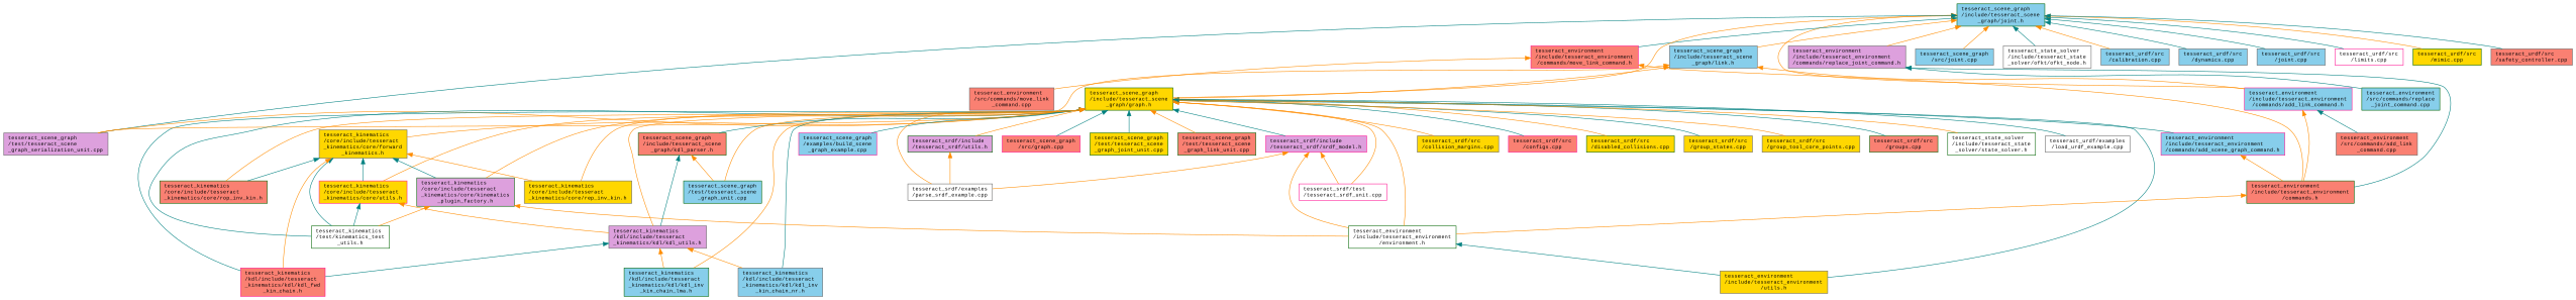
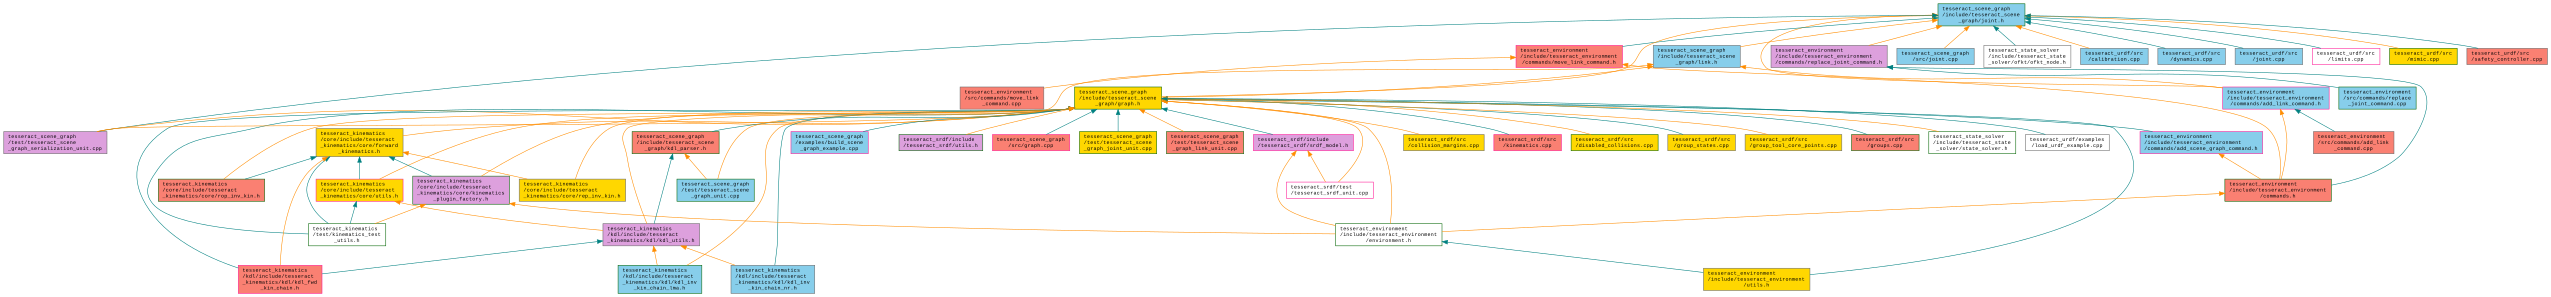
  digraph {
    fontname="Liberation Mono"
    node [color=gray40 fillcolor=skyblue fontname="Liberation Mono" fontsize=10 shape=box style=filled]
    edge [color=darkorange dir=back fontname="Liberation Mono" fontsize=10 labelfontname=Helvetica labelfontsize=10 style=solid]
    n1 [color=darkgreen fontcolor=black height=0.2 label="tesseract_scene_graph\l/include/tesseract_scene\l_graph/joint.h" width=0.4]
    n2 [color=deeppink height=0.2 label="tesseract_environment\l/include/tesseract_environment\l/commands/add_link_command.h" width=0.4]
    n3 [color=deeppink fillcolor=salmon height=0.2 label="tesseract_environment\l/include/tesseract_environment\l/commands/move_link_command.h" width=0.4]
    n4 [fillcolor=plum height=0.2 label="tesseract_environment\l/include/tesseract_environment\l/commands/replace_joint_command.h" width=0.4]
    n5 [color=darkgreen fillcolor=gold height=0.2 label="tesseract_scene_graph\l/include/tesseract_scene\l_graph/graph.h" width=0.4]
    n6 [fillcolor=plum height=0.2 label="tesseract_scene_graph\l/test/tesseract_scene\l_graph_serialization_unit.cpp" width=0.4]
    n7 [height=0.2 label="tesseract_scene_graph\l/include/tesseract_scene\l_graph/link.h" width=0.4]
    n8 [height=0.2 label="tesseract_scene_graph\l/src/joint.cpp" width=0.4]
    n9 [fillcolor=white height=0.2 label="tesseract_state_solver\l/include/tesseract_state\l_solver/ofkt/ofkt_node.h" width=0.4]
    n10 [height=0.2 label="tesseract_urdf/src\l/calibration.cpp" width=0.4]
    n11 [height=0.2 label="tesseract_urdf/src\l/dynamics.cpp" width=0.4]
    n12 [height=0.2 label="tesseract_urdf/src\l/joint.cpp" width=0.4]
    n13 [color=deeppink fillcolor=white height=0.2 label="tesseract_urdf/src\l/limits.cpp" width=0.4]
    n14 [color=darkgreen fillcolor=gold height=0.2 label="tesseract_urdf/src\l/mimic.cpp" width=0.4]
    n15 [fillcolor=salmon height=0.2 label="tesseract_urdf/src\l/safety_controller.cpp" width=0.4]
    n16 [color=darkgreen fillcolor=salmon height=0.2 label="tesseract_environment\l/include/tesseract_environment\l/commands.h" width=0.4]
    n17 [fillcolor=salmon height=0.2 label="tesseract_environment\l/src/commands/add_link\l_command.cpp" width=0.4]
    n18 [fillcolor=salmon height=0.2 label="tesseract_environment\l/src/commands/move_link\l_command.cpp" width=0.4]
    n19 [color=darkgreen height=0.2 label="tesseract_environment\l/src/commands/replace\l_joint_command.cpp" width=0.4]
    n20 [color=darkgreen fillcolor=white height=0.2 label="tesseract_environment\l/include/tesseract_environment\l/environment.h" width=0.4]
    n21 [fillcolor=gold height=0.2 label="tesseract_environment\l/include/tesseract_environment\l/utils.h" width=0.4]
    n22 [color=deeppink height=0.2 label="tesseract_environment\l/include/tesseract_environment\l/commands/add_scene_graph_command.h" width=0.4]
    n23 [fillcolor=gold height=0.2 label="tesseract_kinematics\l/core/include/tesseract\l_kinematics/core/forward\l_kinematics.h" width=0.4]
    n24 [color=darkgreen fillcolor=plum height=0.2 label="tesseract_kinematics\l/core/include/tesseract\l_kinematics/core/kinematics\l_plugin_factory.h" width=0.4]
    n25 [color=darkgreen fillcolor=white height=0.2 label="tesseract_kinematics\l/test/kinematics_test\l_utils.h" width=0.4]
    n26 [fillcolor=gold height=0.2 label="tesseract_kinematics\l/core/include/tesseract\l_kinematics/core/rep_inv_kin.h" width=0.4]
    n27 [color=darkgreen fillcolor=salmon height=0.2 label="tesseract_kinematics\l/core/include/tesseract\l_kinematics/core/rop_inv_kin.h" width=0.4]
    n28 [color=deeppink fillcolor=gold height=0.2 label="tesseract_kinematics\l/core/include/tesseract\l_kinematics/core/utils.h" width=0.4]
    n29 [fillcolor=plum height=0.2 label="tesseract_kinematics\l/kdl/include/tesseract\l_kinematics/kdl/kdl_utils.h" width=0.4]
    n30 [color=deeppink fillcolor=salmon height=0.2 label="tesseract_kinematics\l/kdl/include/tesseract\l_kinematics/kdl/kdl_fwd\l_kin_chain.h" width=0.4]
    n31 [color=darkgreen height=0.2 label="tesseract_kinematics\l/kdl/include/tesseract\l_kinematics/kdl/kdl_inv\l_kin_chain_lma.h" width=0.4]
    n32 [height=0.2 label="tesseract_kinematics\l/kdl/include/tesseract\l_kinematics/kdl/kdl_inv\l_kin_chain_nr.h" width=0.4]
    n33 [color=deeppink height=0.2 label="tesseract_scene_graph\l/examples/build_scene\l_graph_example.cpp" width=0.4]
    n34 [color=darkgreen fillcolor=salmon height=0.2 label="tesseract_scene_graph\l/include/tesseract_scene\l_graph/kdl_parser.h" width=0.4]
    n35 [color=darkgreen height=0.2 label="tesseract_scene_graph\l/test/tesseract_scene\l_graph_unit.cpp" width=0.4]
    n36 [color=deeppink fillcolor=salmon height=0.2 label="tesseract_scene_graph\l/src/graph.cpp" width=0.4]
    n37 [color=darkgreen fillcolor=gold height=0.2 label="tesseract_scene_graph\l/test/tesseract_scene\l_graph_joint_unit.cpp" width=0.4]
    n38 [color=darkgreen fillcolor=salmon height=0.2 label="tesseract_scene_graph\l/test/tesseract_scene\l_graph_link_unit.cpp" width=0.4]
-   n39 [fillcolor=white height=0.2 label="tesseract_srdf/examples\l/parse_srdf_example.cpp" width=0.4]
    n40 [color=deeppink fillcolor=plum height=0.2 label="tesseract_srdf/include\l/tesseract_srdf/srdf_model.h" width=0.4]
    n41 [color=darkgreen fillcolor=plum height=0.2 label="tesseract_srdf/include\l/tesseract_srdf/utils.h" width=0.4]
    n42 [color=deeppink fillcolor=white height=0.2 label="tesseract_srdf/test\l/tesseract_srdf_unit.cpp" width=0.4]
    n43 [fillcolor=gold height=0.2 label="tesseract_srdf/src\l/collision_margins.cpp" width=0.4]
-   n44 [color=deeppink fillcolor=salmon height=0.2 label="tesseract_srdf/src\l/configs.cpp" width=0.4]
+   n44 [color=deeppink fillcolor=salmon height=0.2 label="tesseract_srdf/src\l/kinematics.cpp" width=0.4]
    n45 [color=darkgreen fillcolor=gold height=0.2 label="tesseract_srdf/src\l/disabled_collisions.cpp" width=0.4]
    n46 [fillcolor=gold height=0.2 label="tesseract_srdf/src\l/group_states.cpp" width=0.4]
    n47 [fillcolor=gold height=0.2 label="tesseract_srdf/src\l/group_tool_core_points.cpp" width=0.4]
    n48 [color=darkgreen fillcolor=salmon height=0.2 label="tesseract_srdf/src\l/groups.cpp" width=0.4]
    n49 [color=darkgreen fillcolor=white height=0.2 label="tesseract_state_solver\l/include/tesseract_state\l_solver/state_solver.h" width=0.4]
    n50 [fillcolor=white height=0.2 label="tesseract_urdf/examples\l/load_urdf_example.cpp" width=0.4]
    n1 -> n2
    n1 -> n3 [color=teal]
    n1 -> n4
    n1 -> n5
    n1 -> n6 [color=teal]
    n1 -> n7
    n1 -> n8
    n1 -> n9 [color=teal]
    n1 -> n10
    n1 -> n11 [color=teal]
    n1 -> n12 [color=teal]
    n1 -> n13 [color=teal]
    n1 -> n14
    n1 -> n15 [color=teal]
    n2 -> n16
    n2 -> n17 [color=teal]
    n3 -> n16
    n3 -> n18
    n4 -> n16 [color=teal]
    n4 -> n19 [color=teal]
    n5 -> n6
    n5 -> n20
    n5 -> n21 [color=teal]
    n5 -> n22 [color=teal]
    n5 -> n23
    n5 -> n24
    n5 -> n25 [color=teal]
    n5 -> n26
    n5 -> n27
    n5 -> n28
    n5 -> n29
    n5 -> n30 [color=teal]
    n5 -> n31
    n5 -> n32 [color=teal]
    n5 -> n33 [color=teal]
    n5 -> n34 [color=teal]
    n5 -> n35
    n5 -> n36 [color=teal]
    n5 -> n37 [color=teal]
    n5 -> n38
-   n5 -> n39
    n5 -> n40 [color=teal]
    n5 -> n41
    n5 -> n42
    n5 -> n43
    n5 -> n44 [color=teal]
    n5 -> n45
    n5 -> n46 [color=teal]
    n5 -> n47
    n5 -> n48 [color=teal]
    n5 -> n49
    n5 -> n50 [color=teal]
    n7 -> n2
    n7 -> n5
    n7 -> n6
    n16 -> n20
    n20 -> n21 [color=teal]
    n22 -> n16
    n23 -> n24 [color=teal]
    n23 -> n25 [color=teal]
    n23 -> n26
    n23 -> n27 [color=teal]
    n23 -> n28 [color=teal]
    n23 -> n30
    n24 -> n20
    n24 -> n25
    n28 -> n25 [color=teal]
    n28 -> n29
    n29 -> n30 [color=teal]
    n29 -> n31
    n29 -> n32
    n34 -> n29 [color=teal]
    n34 -> n35
    n40 -> n20
-   n40 -> n39
    n40 -> n42
-   n41 -> n39
  }
